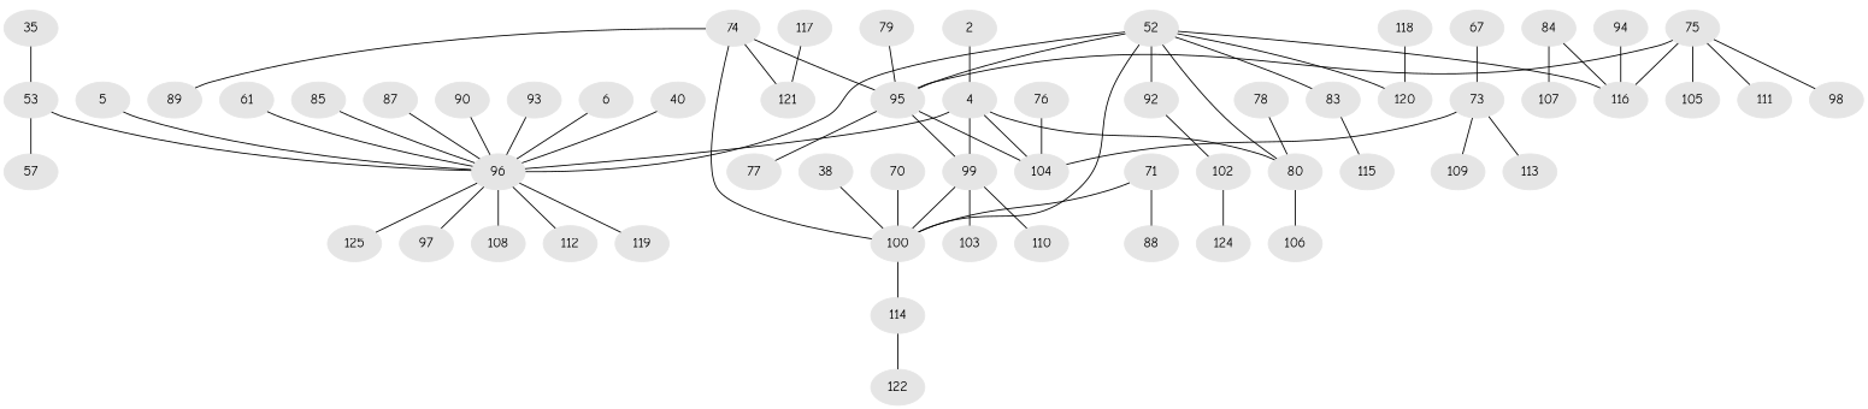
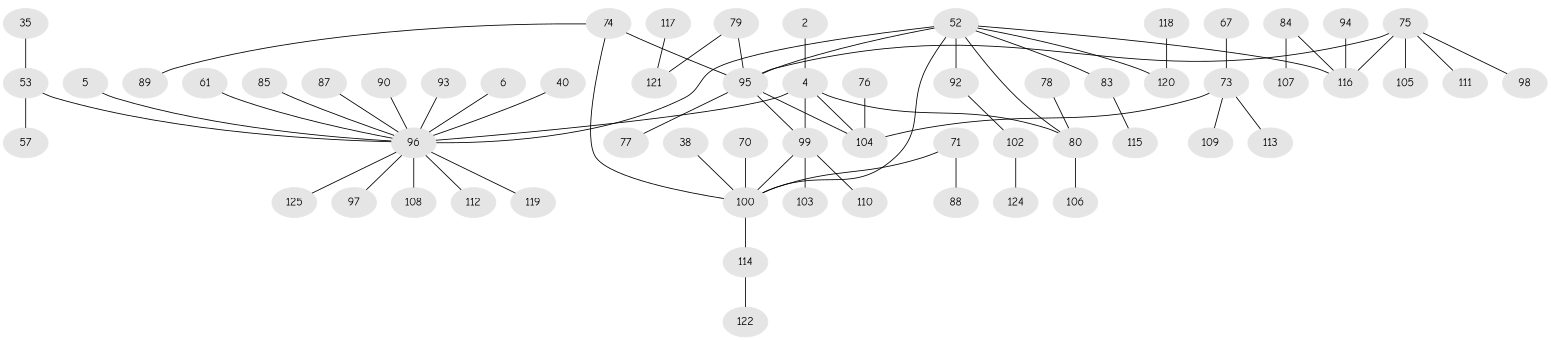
  graph {
    fontname="Comic Neue"
    node [color=gray90 fontname="Comic Neue" style=filled]
    edge [fontname="Comic Neue"]
    4 [super="+1"]
    80 [super="+33+64+63+65"]
    96 [super="+60+47+3"]
    99 [super="+68+86+81"]
    104 [super="+39+28+31+42"]
    2
    106
    97
    108
    112
    119
    125
    100 [super="+58+16"]
    103
    110
    5
    6
    53 [super="+8"]
    57 [super="+43"]
    35
    114 [super="+101"]
    38
    40
    52 [super="+32+13"]
    83
    92
    95 [super="+69"]
    116 [super="+41"]
    120 [super="+44+82"]
    115
    102
    77
    61
    73 [super="+49"]
    109
    113
    67
    70 [super="+26"]
    71 [super="+50"]
    88
    74 [super="+37"]
    89 [super="+66"]
    121 [super="+91"]
    75 [super="+36"]
    98
    105
    111
    76
    78
    79
    84
    107
    85
    87
    90
    124
    93
    94
    122
    117
    118
    4 -- 80
    4 -- 96 [weight=3]
    4 -- 99 [weight=2]
    4 -- 104
    80 -- 106
    96 -- 97
    96 -- 108
    96 -- 112
    96 -- 119
    96 -- 125
    99 -- 100
    99 -- 103
    99 -- 110
    2 -- 4
    100 -- 114
    5 -- 96
    6 -- 96
    53 -- 96 [weight=2]
    53 -- 57
    35 -- 53
    114 -- 122
    38 -- 100
    40 -- 96
    52 -- 80
    52 -- 96
    52 -- 100 [weight=2]
    52 -- 83
    52 -- 92
    52 -- 95
    52 -- 116
    52 -- 120
    83 -- 115
    92 -- 102
    95 -- 99
    95 -- 104
    95 -- 77
    102 -- 124
    61 -- 96
    73 -- 104
    73 -- 109
    73 -- 113
    67 -- 73
    70 -- 100
    71 -- 100
    71 -- 88
    74 -- 100
    74 -- 95
    74 -- 89
-   74 -- 121
+   79 -- 121
    75 -- 95 [weight=2]
    75 -- 116
    75 -- 98
    75 -- 105
    75 -- 111
    76 -- 104
    78 -- 80
    79 -- 95
    84 -- 116
    84 -- 107
    85 -- 96
    87 -- 96
    90 -- 96
    93 -- 96
    94 -- 116
    117 -- 121
    118 -- 120
  }
